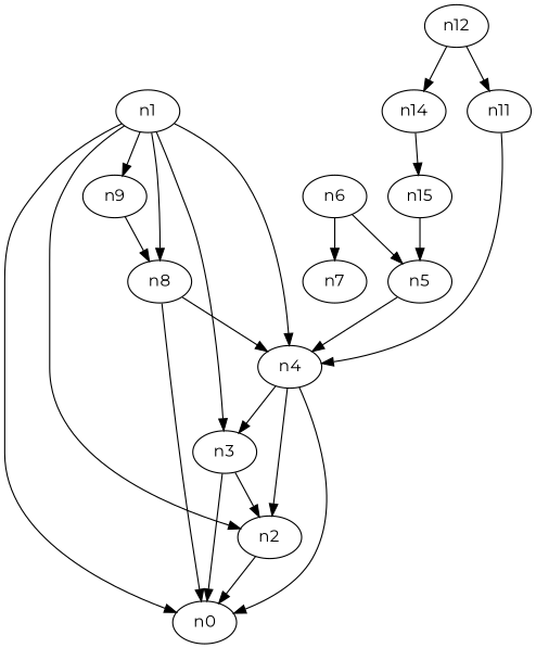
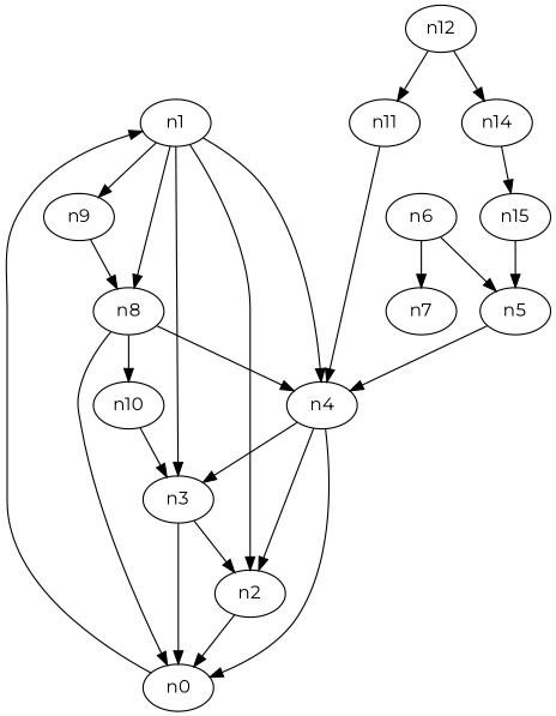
  digraph {
    fontname=Montserrat
    node [fontname=Montserrat]
    edge [fontname=Montserrat]
    n1
    n0
    n2
    n3
    n4
    n8
    n9
+   n10
    n12
    n11
    n14
    n5
    n6
    n7
    n15
-   n1 -> n0
+   n0 -> n1
    n1 -> n2
    n1 -> n3
    n1 -> n4
    n1 -> n8
    n1 -> n9
    n2 -> n0
    n3 -> n0
    n3 -> n2
    n4 -> n0
    n4 -> n2
    n4 -> n3
    n8 -> n0
    n8 -> n4
+   n8 -> n10
    n9 -> n8
+   n10 -> n3
    n12 -> n11
    n12 -> n14
    n11 -> n4
    n14 -> n15
    n5 -> n4
    n6 -> n5
    n6 -> n7
    n15 -> n5
  }
